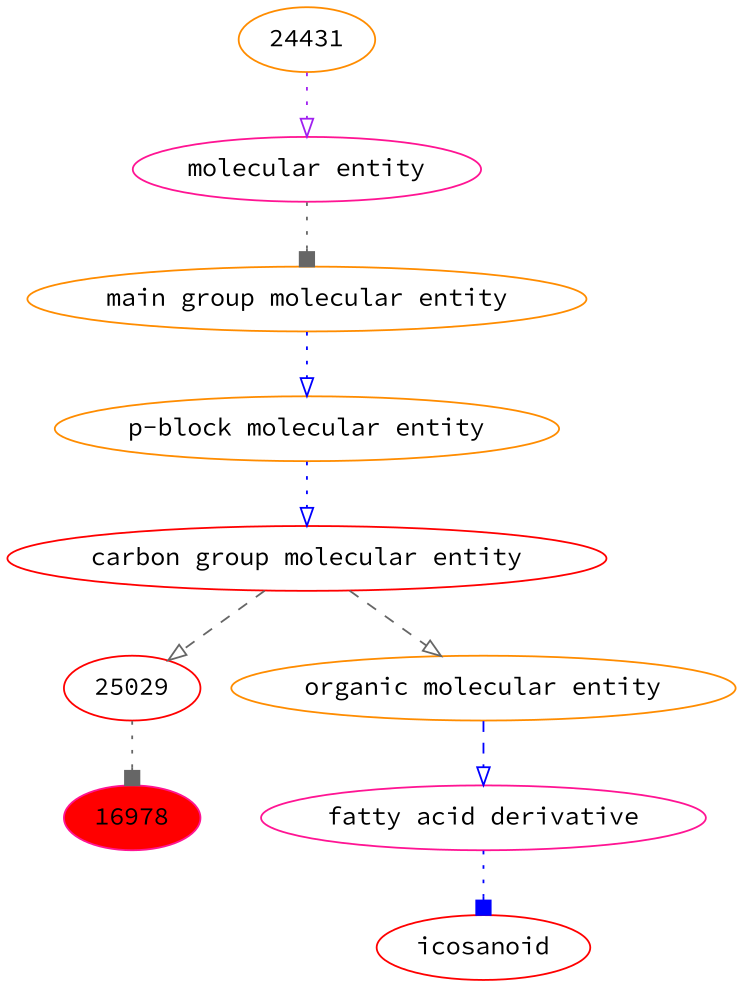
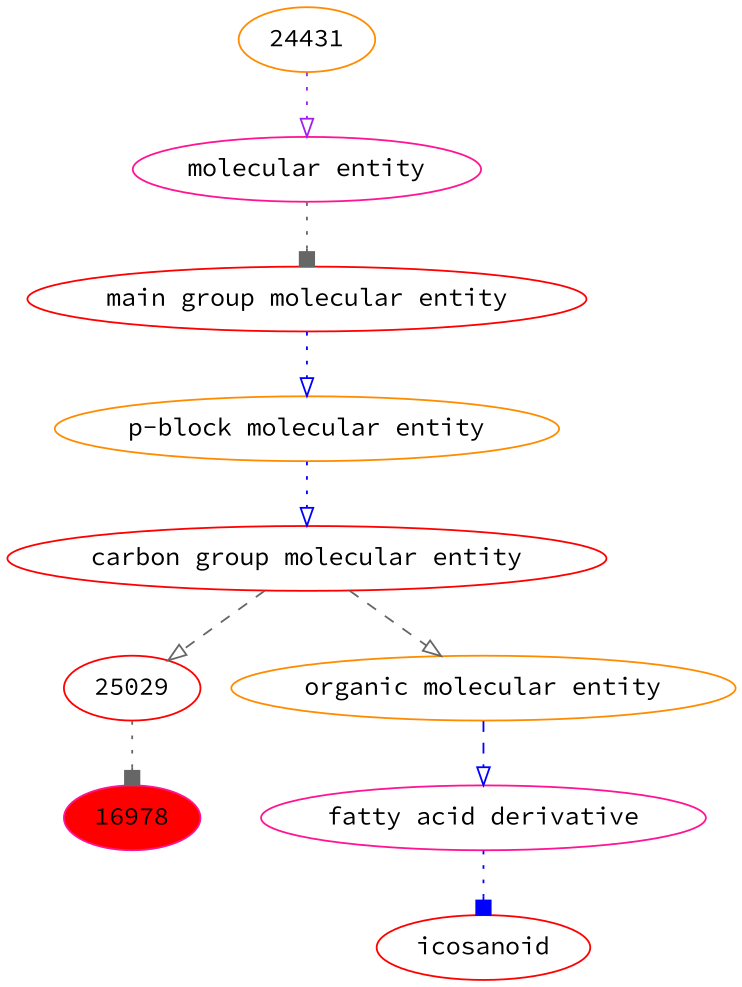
  digraph {
    fontname="Source Code Pro"
    node [color=red fontname="Source Code Pro"]
    edge [arrowhead=onormal color=gray40 fontname="Source Code Pro" style=dotted]
    n1 [color=deeppink fillcolor=red label=16978 style=filled]
    n2 [label=25029]
    n3 [label=icosanoid]
    n4 [color=deeppink label="fatty acid derivative"]
    n5 [color=darkorange label="organic molecular entity"]
    n6 [label="carbon group molecular entity"]
    n7 [color=darkorange label="p-block molecular entity"]
-   n8 [color=darkorange label="main group molecular entity"]
+   n8 [label="main group molecular entity"]
    n9 [color=deeppink label="molecular entity"]
    n10 [color=darkorange label=24431]
    n2 -> n1 [arrowhead=box]
    n4 -> n3 [arrowhead=box color=blue]
    n5 -> n4 [color=blue style=dashed]
    n6 -> n2 [style=dashed]
    n6 -> n5 [style=dashed]
    n7 -> n6 [color=blue]
    n8 -> n7 [color=blue]
    n9 -> n8 [arrowhead=box]
    n10 -> n9 [color=purple]
  }
